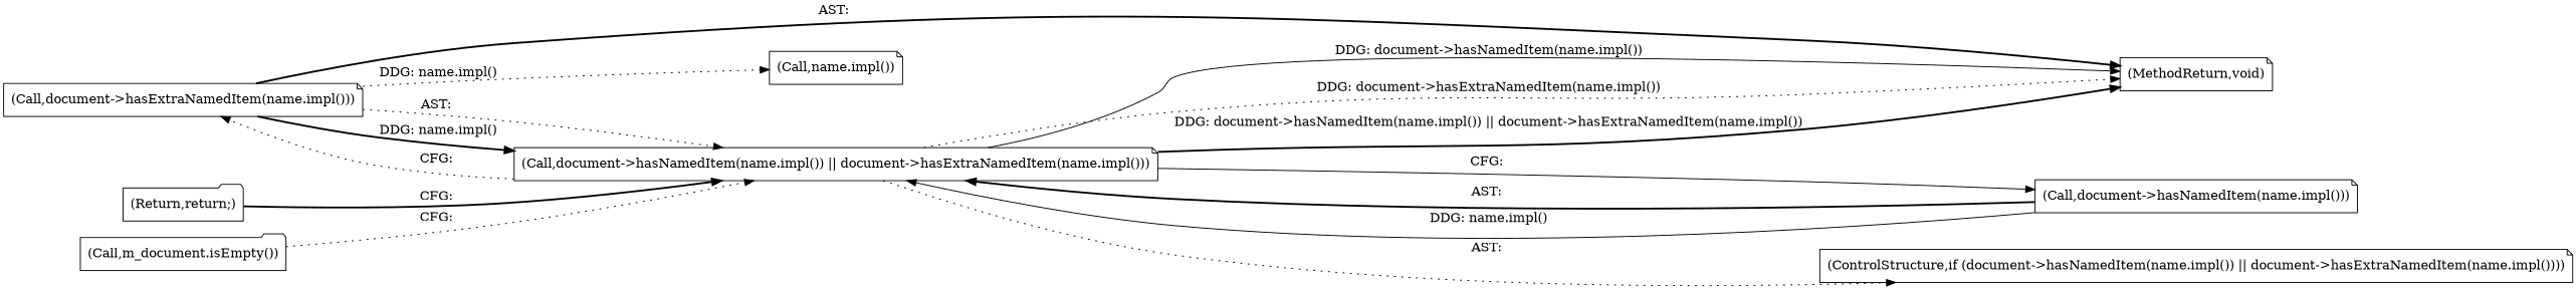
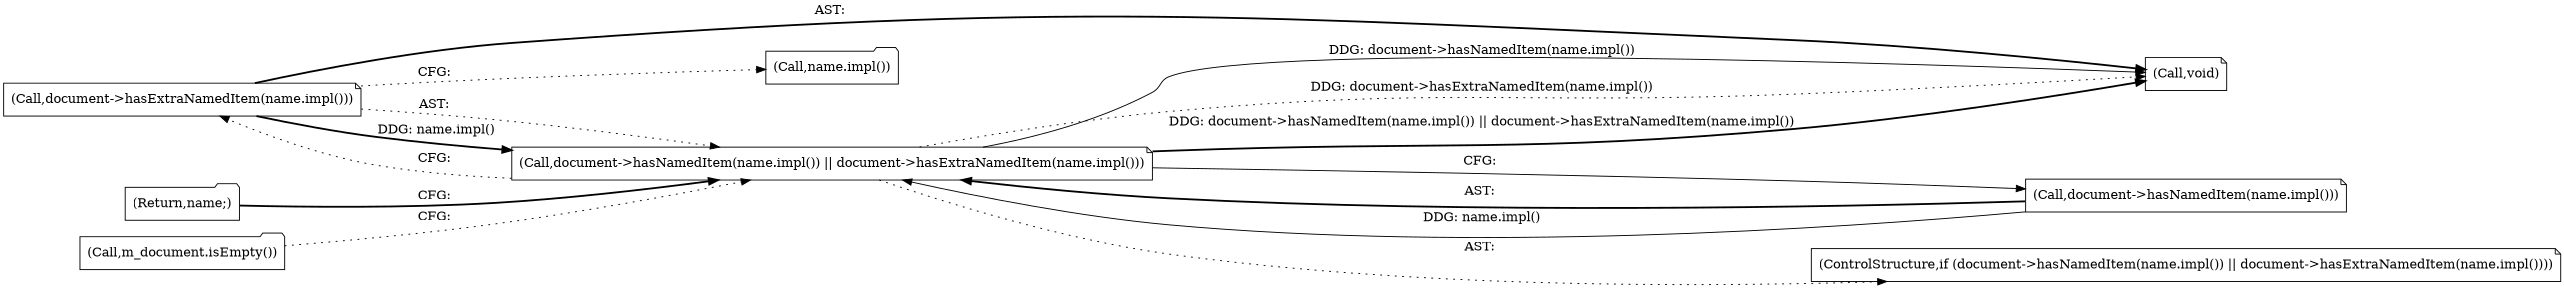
  digraph {
    rankdir=LR
    node [shape=note]
    edge [style=dotted]
    n1 [label="(Call,document->hasExtraNamedItem(name.impl()))"]
    n2 [label="(Call,document->hasNamedItem(name.impl()) || document->hasExtraNamedItem(name.impl()))"]
-   n3 [label="(MethodReturn,void)"]
-   n4 [label="(Call,name.impl())"]
+   n3 [label="(Call,void)"]
+   n4 [label="(Call,name.impl())" shape=folder]
    n5 [label="(Call,document->hasNamedItem(name.impl()))"]
    n6 [label="(ControlStructure,if (document->hasNamedItem(name.impl()) || document->hasExtraNamedItem(name.impl())))"]
-   n7 [label="(Return,return;)" shape=folder]
+   n7 [label="(Return,name;)" shape=folder]
    n8 [label="(Call,m_document.isEmpty())" shape=folder]
    n1 -> n2 [label="AST: "]
    n1 -> n2 [label="DDG: name.impl()" style=bold]
    n1 -> n3 [label="AST: " style=bold]
-   n1 -> n4 [label="DDG: name.impl()"]
+   n1 -> n4 [label="CFG: "]
    n2 -> n1 [label="CFG: "]
    n2 -> n3 [label="DDG: document->hasNamedItem(name.impl())" style=solid]
    n2 -> n3 [label="DDG: document->hasExtraNamedItem(name.impl())"]
    n2 -> n3 [label="DDG: document->hasNamedItem(name.impl()) || document->hasExtraNamedItem(name.impl())" style=bold]
    n2 -> n5 [label="CFG: " style=solid]
    n2 -> n6 [label="AST: "]
    n5 -> n2 [label="AST: " style=bold]
    n5 -> n2 [label="DDG: name.impl()" style=solid]
    n7 -> n2 [label="CFG: " style=bold]
    n8 -> n2 [label="CFG: "]
  }
